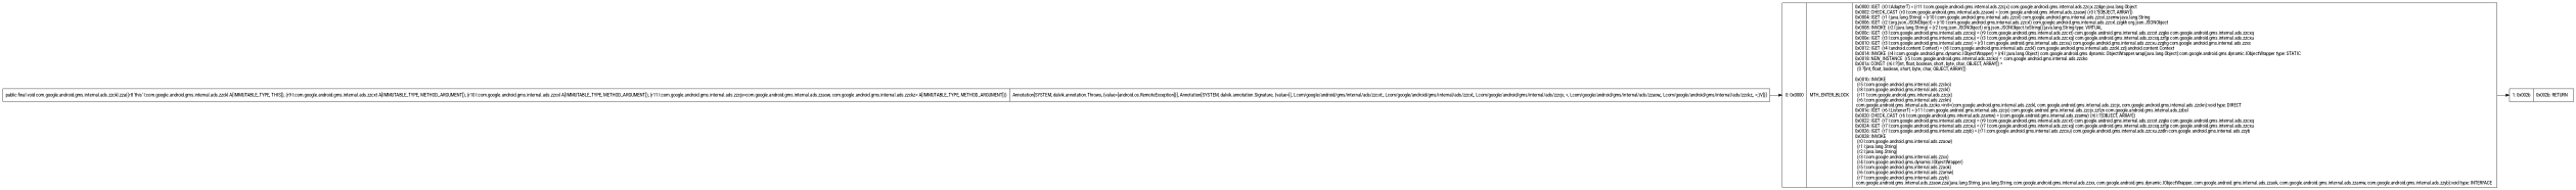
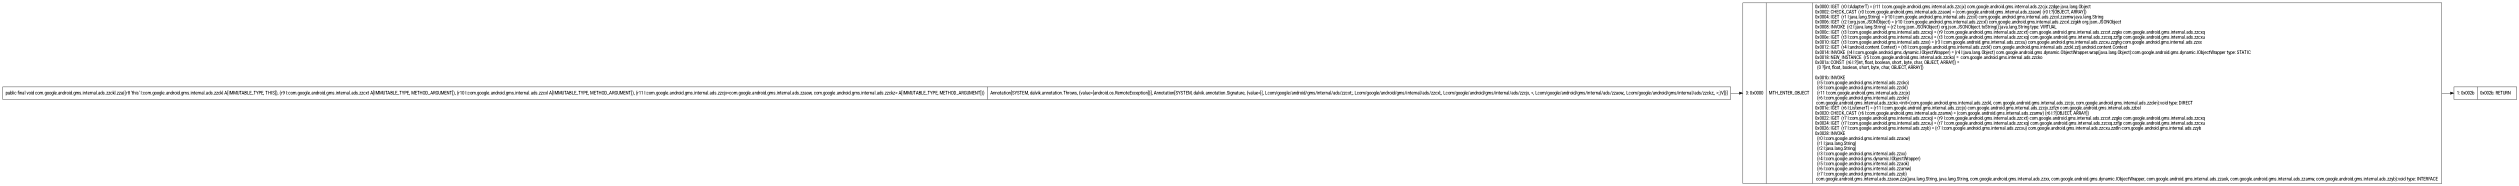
  digraph {
    rankdir=LR
    fontname="Roboto Condensed"
    node [shape=record fontname="Roboto Condensed"]
    edge [fontname="Roboto Condensed"]
-   n1 [label="{0\:\ 0x0000|MTH_ENTER_BLOCK\l|0x0000: IGET  (r0 I:AdapterT) = (r11 I:com.google.android.gms.internal.ads.zzcjx) com.google.android.gms.internal.ads.zzcjx.zzdge java.lang.Object \l0x0002: CHECK_CAST  (r0 I:com.google.android.gms.internal.ads.zzaow) = (com.google.android.gms.internal.ads.zzaow) (r0 I:?[OBJECT, ARRAY]) \l0x0004: IGET  (r1 I:java.lang.String) = (r10 I:com.google.android.gms.internal.ads.zzcxl) com.google.android.gms.internal.ads.zzcxl.zzemw java.lang.String \l0x0006: IGET  (r2 I:org.json.JSONObject) = (r10 I:com.google.android.gms.internal.ads.zzcxl) com.google.android.gms.internal.ads.zzcxl.zzgkh org.json.JSONObject \l0x0008: INVOKE  (r2 I:java.lang.String) = (r2 I:org.json.JSONObject) org.json.JSONObject.toString():java.lang.String type: VIRTUAL \l0x000c: IGET  (r3 I:com.google.android.gms.internal.ads.zzcxq) = (r9 I:com.google.android.gms.internal.ads.zzcxt) com.google.android.gms.internal.ads.zzcxt.zzgkx com.google.android.gms.internal.ads.zzcxq \l0x000e: IGET  (r3 I:com.google.android.gms.internal.ads.zzcxu) = (r3 I:com.google.android.gms.internal.ads.zzcxq) com.google.android.gms.internal.ads.zzcxq.zzfjp com.google.android.gms.internal.ads.zzcxu \l0x0010: IGET  (r3 I:com.google.android.gms.internal.ads.zzxx) = (r3 I:com.google.android.gms.internal.ads.zzcxu) com.google.android.gms.internal.ads.zzcxu.zzghg com.google.android.gms.internal.ads.zzxx \l0x0012: IGET  (r4 I:android.content.Context) = (r8 I:com.google.android.gms.internal.ads.zzckl) com.google.android.gms.internal.ads.zzckl.zzlj android.content.Context \l0x0014: INVOKE  (r4 I:com.google.android.gms.dynamic.IObjectWrapper) = (r4 I:java.lang.Object) com.google.android.gms.dynamic.ObjectWrapper.wrap(java.lang.Object):com.google.android.gms.dynamic.IObjectWrapper type: STATIC \l0x0018: NEW_INSTANCE  (r5 I:com.google.android.gms.internal.ads.zzcko) =  com.google.android.gms.internal.ads.zzcko \l0x001a: CONST  (r6 I:?[int, float, boolean, short, byte, char, OBJECT, ARRAY]) = \l  (0 ?[int, float, boolean, short, byte, char, OBJECT, ARRAY])\l \l0x001b: INVOKE  \l  (r5 I:com.google.android.gms.internal.ads.zzcko)\l  (r8 I:com.google.android.gms.internal.ads.zzckl)\l  (r11 I:com.google.android.gms.internal.ads.zzcjx)\l  (r6 I:com.google.android.gms.internal.ads.zzckn)\l com.google.android.gms.internal.ads.zzcko.\<init\>(com.google.android.gms.internal.ads.zzckl, com.google.android.gms.internal.ads.zzcjx, com.google.android.gms.internal.ads.zzckn):void type: DIRECT \l0x001e: IGET  (r6 I:ListenerT) = (r11 I:com.google.android.gms.internal.ads.zzcjx) com.google.android.gms.internal.ads.zzcjx.zzfzn com.google.android.gms.internal.ads.zzbsl \l0x0020: CHECK_CAST  (r6 I:com.google.android.gms.internal.ads.zzamw) = (com.google.android.gms.internal.ads.zzamw) (r6 I:?[OBJECT, ARRAY]) \l0x0022: IGET  (r7 I:com.google.android.gms.internal.ads.zzcxq) = (r9 I:com.google.android.gms.internal.ads.zzcxt) com.google.android.gms.internal.ads.zzcxt.zzgkx com.google.android.gms.internal.ads.zzcxq \l0x0024: IGET  (r7 I:com.google.android.gms.internal.ads.zzcxu) = (r7 I:com.google.android.gms.internal.ads.zzcxq) com.google.android.gms.internal.ads.zzcxq.zzfjp com.google.android.gms.internal.ads.zzcxu \l0x0026: IGET  (r7 I:com.google.android.gms.internal.ads.zzyb) = (r7 I:com.google.android.gms.internal.ads.zzcxu) com.google.android.gms.internal.ads.zzcxu.zzdln com.google.android.gms.internal.ads.zzyb \l0x0028: INVOKE  \l  (r0 I:com.google.android.gms.internal.ads.zzaow)\l  (r1 I:java.lang.String)\l  (r2 I:java.lang.String)\l  (r3 I:com.google.android.gms.internal.ads.zzxx)\l  (r4 I:com.google.android.gms.dynamic.IObjectWrapper)\l  (r5 I:com.google.android.gms.internal.ads.zzaok)\l  (r6 I:com.google.android.gms.internal.ads.zzamw)\l  (r7 I:com.google.android.gms.internal.ads.zzyb)\l com.google.android.gms.internal.ads.zzaow.zza(java.lang.String, java.lang.String, com.google.android.gms.internal.ads.zzxx, com.google.android.gms.dynamic.IObjectWrapper, com.google.android.gms.internal.ads.zzaok, com.google.android.gms.internal.ads.zzamw, com.google.android.gms.internal.ads.zzyb):void type: INTERFACE \l}"]
+   n1 [label="{0\:\ 0x0000|MTH_ENTER_OBJECT\l|0x0000: IGET  (r0 I:AdapterT) = (r11 I:com.google.android.gms.internal.ads.zzcjx) com.google.android.gms.internal.ads.zzcjx.zzdge java.lang.Object \l0x0002: CHECK_CAST  (r0 I:com.google.android.gms.internal.ads.zzaow) = (com.google.android.gms.internal.ads.zzaow) (r0 I:?[OBJECT, ARRAY]) \l0x0004: IGET  (r1 I:java.lang.String) = (r10 I:com.google.android.gms.internal.ads.zzcxl) com.google.android.gms.internal.ads.zzcxl.zzemw java.lang.String \l0x0006: IGET  (r2 I:org.json.JSONObject) = (r10 I:com.google.android.gms.internal.ads.zzcxl) com.google.android.gms.internal.ads.zzcxl.zzgkh org.json.JSONObject \l0x0008: INVOKE  (r2 I:java.lang.String) = (r2 I:org.json.JSONObject) org.json.JSONObject.toString():java.lang.String type: VIRTUAL \l0x000c: IGET  (r3 I:com.google.android.gms.internal.ads.zzcxq) = (r9 I:com.google.android.gms.internal.ads.zzcxt) com.google.android.gms.internal.ads.zzcxt.zzgkx com.google.android.gms.internal.ads.zzcxq \l0x000e: IGET  (r3 I:com.google.android.gms.internal.ads.zzcxu) = (r3 I:com.google.android.gms.internal.ads.zzcxq) com.google.android.gms.internal.ads.zzcxq.zzfjp com.google.android.gms.internal.ads.zzcxu \l0x0010: IGET  (r3 I:com.google.android.gms.internal.ads.zzxx) = (r3 I:com.google.android.gms.internal.ads.zzcxu) com.google.android.gms.internal.ads.zzcxu.zzghg com.google.android.gms.internal.ads.zzxx \l0x0012: IGET  (r4 I:android.content.Context) = (r8 I:com.google.android.gms.internal.ads.zzckl) com.google.android.gms.internal.ads.zzckl.zzlj android.content.Context \l0x0014: INVOKE  (r4 I:com.google.android.gms.dynamic.IObjectWrapper) = (r4 I:java.lang.Object) com.google.android.gms.dynamic.ObjectWrapper.wrap(java.lang.Object):com.google.android.gms.dynamic.IObjectWrapper type: STATIC \l0x0018: NEW_INSTANCE  (r5 I:com.google.android.gms.internal.ads.zzcko) =  com.google.android.gms.internal.ads.zzcko \l0x001a: CONST  (r6 I:?[int, float, boolean, short, byte, char, OBJECT, ARRAY]) = \l  (0 ?[int, float, boolean, short, byte, char, OBJECT, ARRAY])\l \l0x001b: INVOKE  \l  (r5 I:com.google.android.gms.internal.ads.zzcko)\l  (r8 I:com.google.android.gms.internal.ads.zzckl)\l  (r11 I:com.google.android.gms.internal.ads.zzcjx)\l  (r6 I:com.google.android.gms.internal.ads.zzckn)\l com.google.android.gms.internal.ads.zzcko.\<init\>(com.google.android.gms.internal.ads.zzckl, com.google.android.gms.internal.ads.zzcjx, com.google.android.gms.internal.ads.zzckn):void type: DIRECT \l0x001e: IGET  (r6 I:ListenerT) = (r11 I:com.google.android.gms.internal.ads.zzcjx) com.google.android.gms.internal.ads.zzcjx.zzfzn com.google.android.gms.internal.ads.zzbsl \l0x0020: CHECK_CAST  (r6 I:com.google.android.gms.internal.ads.zzamw) = (com.google.android.gms.internal.ads.zzamw) (r6 I:?[OBJECT, ARRAY]) \l0x0022: IGET  (r7 I:com.google.android.gms.internal.ads.zzcxq) = (r9 I:com.google.android.gms.internal.ads.zzcxt) com.google.android.gms.internal.ads.zzcxt.zzgkx com.google.android.gms.internal.ads.zzcxq \l0x0024: IGET  (r7 I:com.google.android.gms.internal.ads.zzcxu) = (r7 I:com.google.android.gms.internal.ads.zzcxq) com.google.android.gms.internal.ads.zzcxq.zzfjp com.google.android.gms.internal.ads.zzcxu \l0x0026: IGET  (r7 I:com.google.android.gms.internal.ads.zzyb) = (r7 I:com.google.android.gms.internal.ads.zzcxu) com.google.android.gms.internal.ads.zzcxu.zzdln com.google.android.gms.internal.ads.zzyb \l0x0028: INVOKE  \l  (r0 I:com.google.android.gms.internal.ads.zzaow)\l  (r1 I:java.lang.String)\l  (r2 I:java.lang.String)\l  (r3 I:com.google.android.gms.internal.ads.zzxx)\l  (r4 I:com.google.android.gms.dynamic.IObjectWrapper)\l  (r5 I:com.google.android.gms.internal.ads.zzaok)\l  (r6 I:com.google.android.gms.internal.ads.zzamw)\l  (r7 I:com.google.android.gms.internal.ads.zzyb)\l com.google.android.gms.internal.ads.zzaow.zza(java.lang.String, java.lang.String, com.google.android.gms.internal.ads.zzxx, com.google.android.gms.dynamic.IObjectWrapper, com.google.android.gms.internal.ads.zzaok, com.google.android.gms.internal.ads.zzamw, com.google.android.gms.internal.ads.zzyb):void type: INTERFACE \l}"]
    n2 [label="{1\:\ 0x002b|0x002b: RETURN   \l}"]
    n3 [label="{public final void com.google.android.gms.internal.ads.zzckl.zza((r8 'this' I:com.google.android.gms.internal.ads.zzckl A[IMMUTABLE_TYPE, THIS]), (r9 I:com.google.android.gms.internal.ads.zzcxt A[IMMUTABLE_TYPE, METHOD_ARGUMENT]), (r10 I:com.google.android.gms.internal.ads.zzcxl A[IMMUTABLE_TYPE, METHOD_ARGUMENT]), (r11 I:com.google.android.gms.internal.ads.zzcjx\<com.google.android.gms.internal.ads.zzaow, com.google.android.gms.internal.ads.zzckz\> A[IMMUTABLE_TYPE, METHOD_ARGUMENT]))  | Annotation[SYSTEM, dalvik.annotation.Throws, \{value=[android.os.RemoteException]\}], Annotation[SYSTEM, dalvik.annotation.Signature, \{value=[(, Lcom\/google\/android\/gms\/internal\/ads\/zzcxt;, Lcom\/google\/android\/gms\/internal\/ads\/zzcxl;, Lcom\/google\/android\/gms\/internal\/ads\/zzcjx, \<, Lcom\/google\/android\/gms\/internal\/ads\/zzaow;, Lcom\/google\/android\/gms\/internal\/ads\/zzckz;, \>;)V]\}]\l}"]
    n1 -> n2
    n3 -> n1
  }
